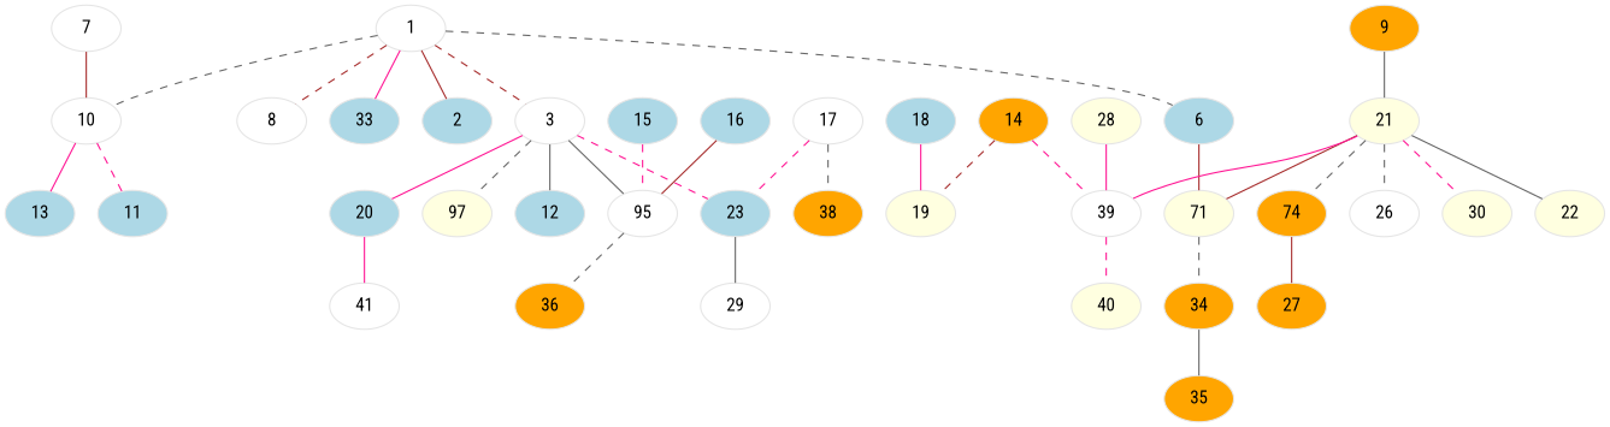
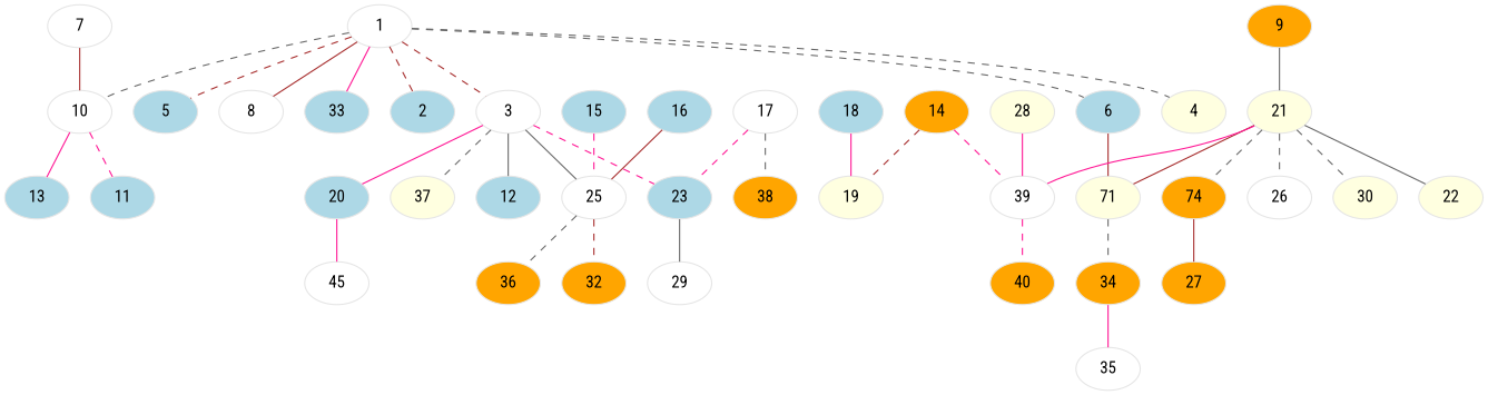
  graph {
    fontname="Roboto Condensed"
    node [color=gray90 fillcolor=lightblue fontname="Roboto Condensed" style=filled]
    edge [color=deeppink fontname="Roboto Condensed" style=dashed weight=1.0]
    2
    1 [fillcolor=white]
    3 [fillcolor=white]
+   4 [fillcolor=lightyellow]
+   5
    6
    8 [fillcolor=white]
    10 [fillcolor=white]
    33
    12
    20
    23
-   25 [fillcolor=white label=95]
-   37 [fillcolor=lightyellow label=97]
+   25 [fillcolor=white]
+   37 [fillcolor=lightyellow]
    n15 [fillcolor=lightyellow label=71]
    11
    13
-   41 [fillcolor=white]
+   41 [fillcolor=white label=45]
    29 [fillcolor=white]
+   32 [fillcolor=orange]
    36 [fillcolor=orange]
    34 [fillcolor=orange]
    7 [fillcolor=white]
    9 [fillcolor=orange]
    21 [fillcolor=lightyellow]
    39 [fillcolor=white]
    22 [fillcolor=lightyellow]
    n28 [fillcolor=orange label=74]
    26 [fillcolor=white]
    30 [fillcolor=lightyellow]
    14 [fillcolor=orange]
    19 [fillcolor=lightyellow]
-   40 [fillcolor=lightyellow]
+   40 [fillcolor=orange]
    15
    16
    17 [fillcolor=white]
    38 [fillcolor=orange]
    18
    27 [fillcolor=orange]
    28 [fillcolor=lightyellow]
-   35 [fillcolor=orange]
-   1 -- 2 [color=brown style=solid]
+   35 [fillcolor=white]
+   1 -- 2 [color=brown]
    1 -- 3 [color=brown]
+   1 -- 4 [color=gray40]
+   1 -- 5 [color=brown]
    1 -- 6 [color=gray40]
-   1 -- 8 [color=brown]
+   1 -- 8 [color=brown style=solid]
    1 -- 10 [color=gray40]
    1 -- 33 [style=solid]
    3 -- 12 [color=gray40 style=solid]
    3 -- 20 [style=solid]
    3 -- 23
    3 -- 25 [color=gray40 style=solid]
    3 -- 37 [color=gray40]
    6 -- n15 [color=brown style=solid]
    10 -- 11
    10 -- 13 [style=solid]
    20 -- 41 [style=solid]
    23 -- 29 [color=gray40 style=solid]
+   25 -- 32 [color=brown]
    25 -- 36 [color=gray40]
    n15 -- 34 [color=gray40]
-   34 -- 35 [color=gray40 style=solid]
+   34 -- 35 [style=solid]
    7 -- 10 [color=brown style=solid]
    9 -- 21 [color=gray40 style=solid]
    21 -- n15 [color=brown style=solid]
    21 -- 39 [style=solid]
    21 -- 22 [color=gray40 style=solid]
    21 -- n28 [color=gray40]
    21 -- 26 [color=gray40]
-   21 -- 30
+   21 -- 30 [color=gray40]
    39 -- 40
    n28 -- 27 [color=brown style=solid]
    14 -- 39
    14 -- 19 [color=brown]
    15 -- 25
    16 -- 25 [color=brown style=solid]
    17 -- 23
    17 -- 38 [color=gray40]
    18 -- 19 [style=solid]
    28 -- 39 [style=solid]
  }
